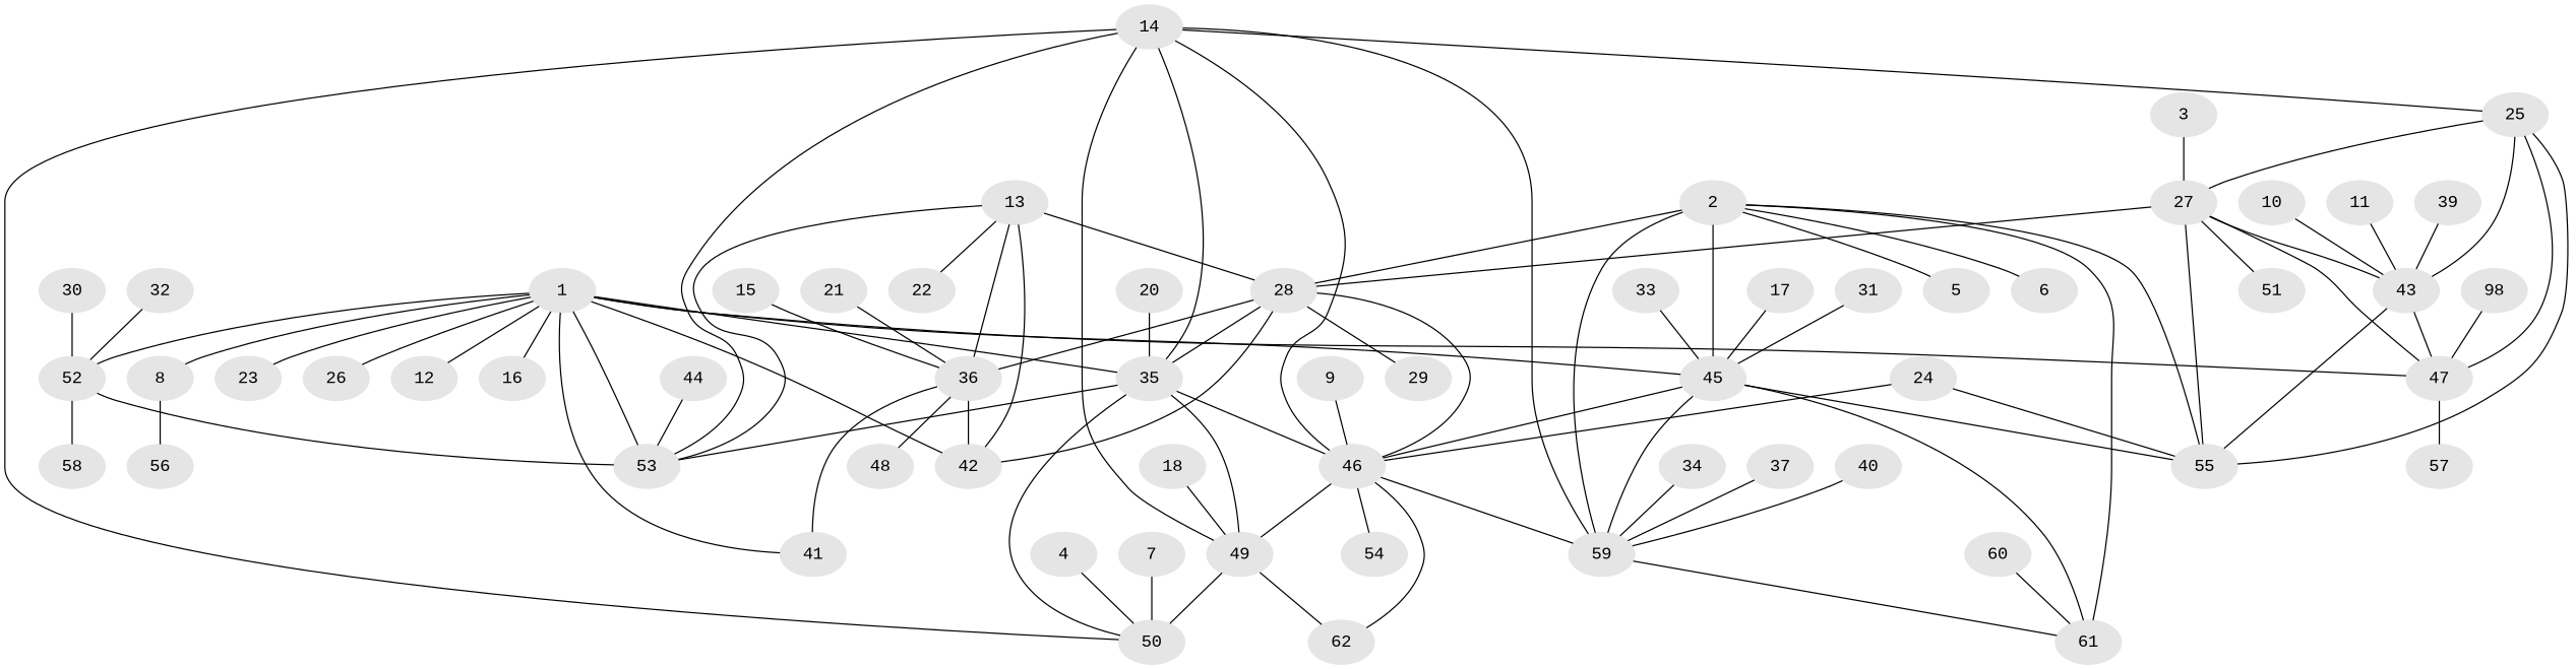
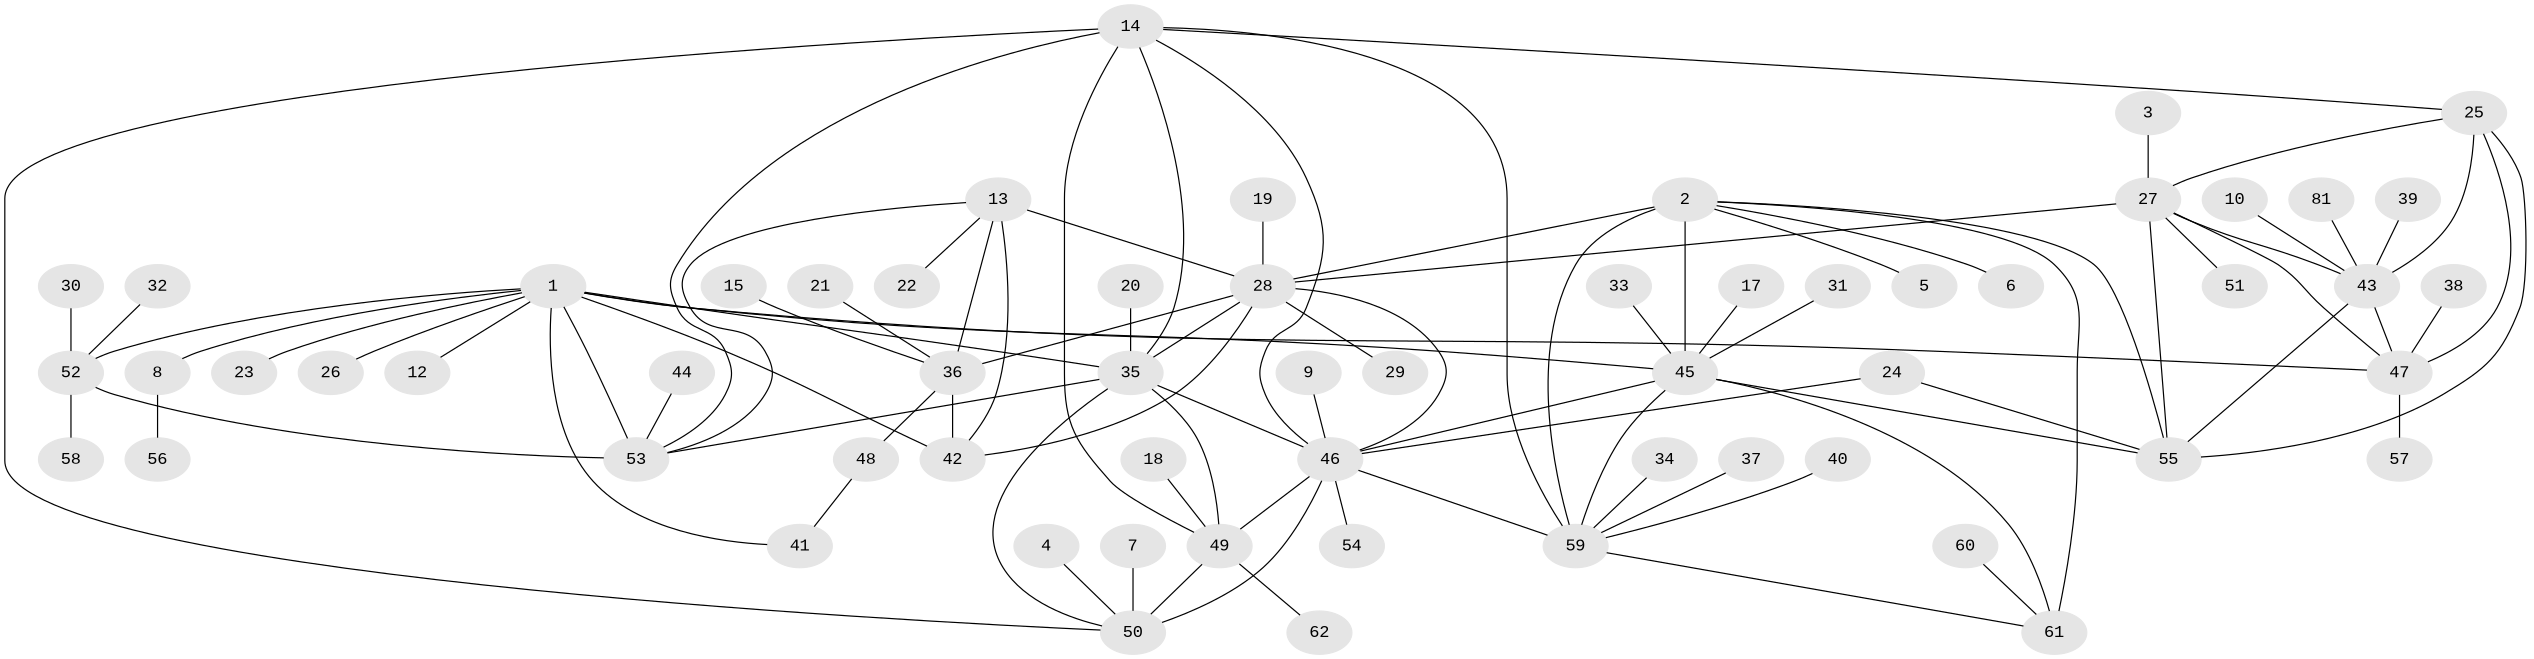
  graph {
    fontname="Liberation Mono"
    node [color=gray90 fontname="Liberation Mono" style=filled]
    edge [fontname="Liberation Mono" weight=1.0]
    1
    8
    12
-   16
    23
    26
    35
    41
    42
    45
    47
    52
    53
    56
    50
    46
    49
    55
    59
    61
    57
    58
    2
    5
    6
    28
    36
    29
    3
    27
    43
    51
    4
    7
    9
    54
    10
-   11
+   11 [label=81]
    13
    22
    48
    14
    25
    62
    15
    17
    18
+   19
    20
    21
    24
    30
    31
    32
    33
    34
    37
-   38 [label=98]
+   38
    39
    40
    44
    60
    1 -- 8
    1 -- 12
-   1 -- 16
    1 -- 23
    1 -- 26
    1 -- 35
    1 -- 41
    1 -- 42
    1 -- 45
    1 -- 47
    1 -- 52 [weight=4.0]
    1 -- 53 [weight=4.0]
    8 -- 56
    35 -- 53
    35 -- 50
    35 -- 46
    35 -- 49 [weight=2.0]
    45 -- 46
    45 -- 55
    45 -- 59
    45 -- 61
    47 -- 57
    52 -- 53
    52 -- 58
-   46 -- 62
+   46 -- 50
    46 -- 49 [weight=2.0]
    46 -- 59
    46 -- 54
    49 -- 50 [weight=2.0]
    49 -- 62
    59 -- 61
    2 -- 45 [weight=3.0]
    2 -- 55
    2 -- 59 [weight=3.0]
    2 -- 61 [weight=3.0]
    2 -- 5
    2 -- 6
    2 -- 28 [weight=2.0]
    28 -- 35
    28 -- 42 [weight=2.0]
    28 -- 46
    28 -- 36 [weight=2.0]
    28 -- 29
-   36 -- 41
+   48 -- 41
    36 -- 42
    36 -- 48
    3 -- 27
    27 -- 47
    27 -- 55
    27 -- 28 [weight=2.0]
    27 -- 43
    27 -- 51
    43 -- 47
    43 -- 55
    4 -- 50
    7 -- 50
    9 -- 46
    10 -- 43
    11 -- 43
    13 -- 42 [weight=2.0]
    13 -- 53
    13 -- 28 [weight=4.0]
    13 -- 36 [weight=2.0]
    13 -- 22
    14 -- 35
    14 -- 53
    14 -- 50
    14 -- 46
    14 -- 49 [weight=2.0]
    14 -- 59
    14 -- 25
    25 -- 47 [weight=2.0]
    25 -- 55 [weight=2.0]
    25 -- 27 [weight=2.0]
    25 -- 43 [weight=2.0]
    15 -- 36
    17 -- 45
    18 -- 49
+   19 -- 28
    20 -- 35
    21 -- 36
    24 -- 46
    24 -- 55
    30 -- 52
    31 -- 45
    32 -- 52
    33 -- 45
    34 -- 59
    37 -- 59
    38 -- 47
    39 -- 43
    40 -- 59
    44 -- 53
    60 -- 61
  }
